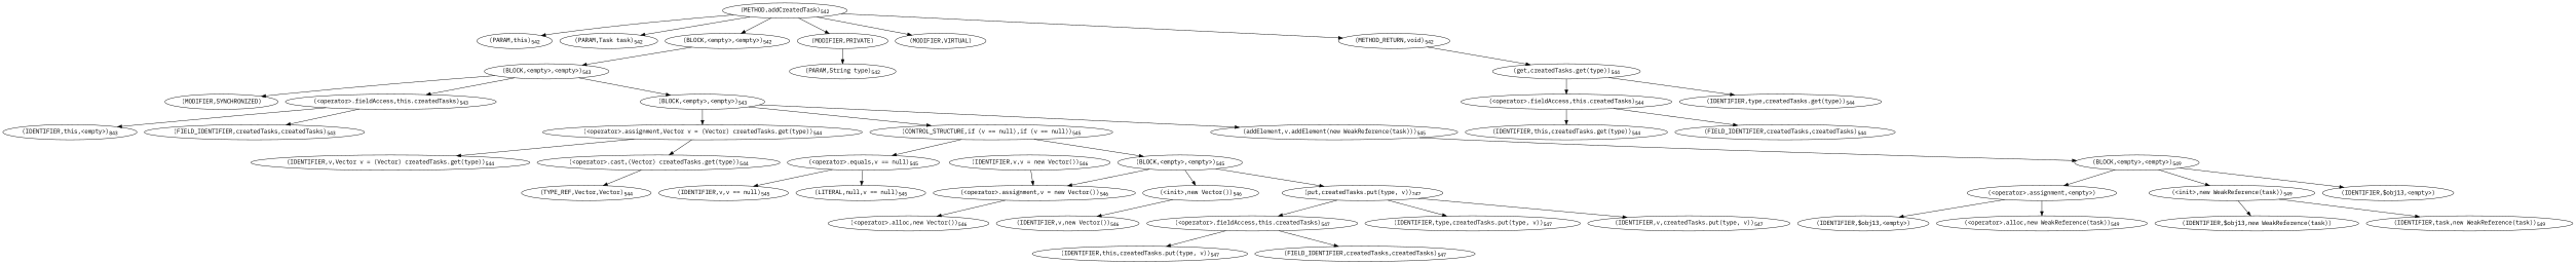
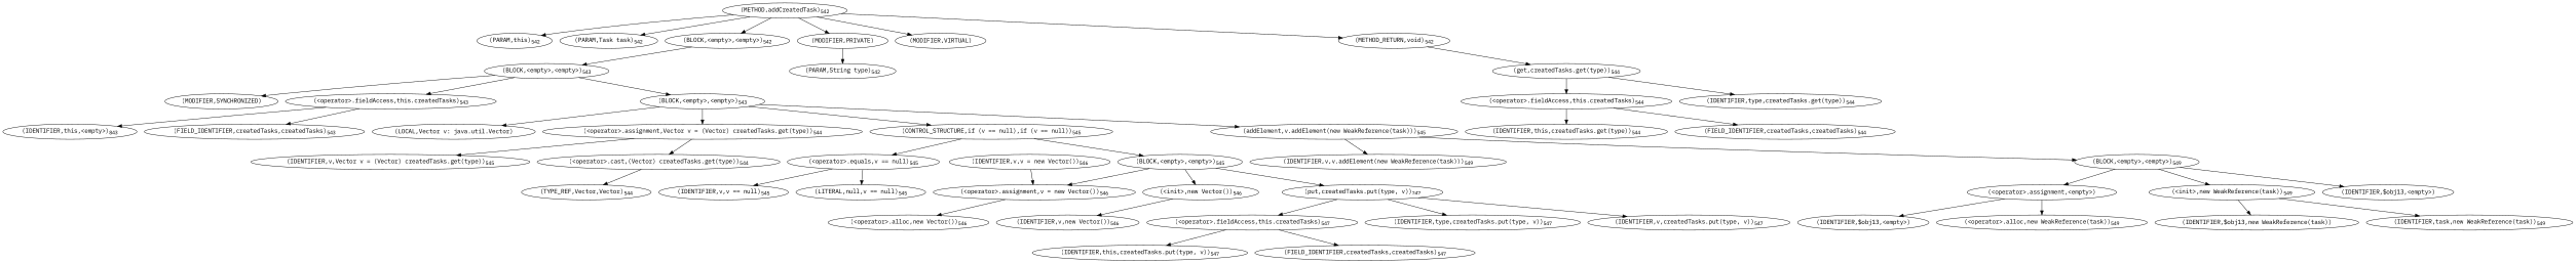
  digraph {
    fontname="IBM Plex Mono"
    node [fontname="IBM Plex Mono"]
    edge [fontname="IBM Plex Mono"]
    n1 [label=<(METHOD,addCreatedTask)<SUB>542</SUB>>]
    n2 [label=<(PARAM,this)<SUB>542</SUB>>]
    n3 [label=<(PARAM,Task task)<SUB>542</SUB>>]
    n4 [label=<(BLOCK,&lt;empty&gt;,&lt;empty&gt;)<SUB>542</SUB>>]
    n5 [label=<(MODIFIER,PRIVATE)>]
    n6 [label=<(MODIFIER,VIRTUAL)>]
    n7 [label=<(METHOD_RETURN,void)<SUB>542</SUB>>]
    n8 [label=<(PARAM,String type)<SUB>542</SUB>>]
    n9 [label=<(BLOCK,&lt;empty&gt;,&lt;empty&gt;)<SUB>543</SUB>>]
    n10 [label=<(get,createdTasks.get(type))<SUB>544</SUB>>]
    n11 [label=<(MODIFIER,SYNCHRONIZED)>]
    n12 [label=<(&lt;operator&gt;.fieldAccess,this.createdTasks)<SUB>543</SUB>>]
    n13 [label=<(BLOCK,&lt;empty&gt;,&lt;empty&gt;)<SUB>543</SUB>>]
    n14 [label=<(IDENTIFIER,this,&lt;empty&gt;)<SUB>843</SUB>>]
    n15 [label=<(FIELD_IDENTIFIER,createdTasks,createdTasks)<SUB>543</SUB>>]
+   n16 [label=<(LOCAL,Vector v: java.util.Vector)>]
    n17 [label=<(&lt;operator&gt;.assignment,Vector v = (Vector) createdTasks.get(type))<SUB>544</SUB>>]
    n18 [label=<(CONTROL_STRUCTURE,if (v == null),if (v == null))<SUB>545</SUB>>]
    n19 [label=<(addElement,v.addElement(new WeakReference(task)))<SUB>545</SUB>>]
-   n20 [label=<(IDENTIFIER,v,Vector v = (Vector) createdTasks.get(type))<SUB>544</SUB>>]
+   n20 [label=<(IDENTIFIER,v,Vector v = (Vector) createdTasks.get(type))<SUB>545</SUB>>]
    n21 [label=<(&lt;operator&gt;.cast,(Vector) createdTasks.get(type))<SUB>544</SUB>>]
    n22 [label=<(&lt;operator&gt;.equals,v == null)<SUB>545</SUB>>]
    n23 [label=<(BLOCK,&lt;empty&gt;,&lt;empty&gt;)<SUB>545</SUB>>]
+   n24 [label=<(IDENTIFIER,v,v.addElement(new WeakReference(task)))<SUB>549</SUB>>]
    n25 [label=<(BLOCK,&lt;empty&gt;,&lt;empty&gt;)<SUB>549</SUB>>]
    n26 [label=<(TYPE_REF,Vector,Vector)<SUB>544</SUB>>]
    n27 [label=<(&lt;operator&gt;.fieldAccess,this.createdTasks)<SUB>544</SUB>>]
    n28 [label=<(IDENTIFIER,type,createdTasks.get(type))<SUB>544</SUB>>]
    n29 [label=<(IDENTIFIER,this,createdTasks.get(type))<SUB>544</SUB>>]
    n30 [label=<(FIELD_IDENTIFIER,createdTasks,createdTasks)<SUB>544</SUB>>]
    n31 [label=<(IDENTIFIER,v,v == null)<SUB>545</SUB>>]
    n32 [label=<(LITERAL,null,v == null)<SUB>545</SUB>>]
    n33 [label=<(&lt;operator&gt;.assignment,v = new Vector())<SUB>546</SUB>>]
    n34 [label=<(&lt;init&gt;,new Vector())<SUB>546</SUB>>]
    n35 [label=<(put,createdTasks.put(type, v))<SUB>247</SUB>>]
    n36 [label=<(&lt;operator&gt;.alloc,new Vector())<SUB>546</SUB>>]
    n37 [label=<(IDENTIFIER,v,new Vector())<SUB>546</SUB>>]
    n38 [label=<(&lt;operator&gt;.fieldAccess,this.createdTasks)<SUB>547</SUB>>]
    n39 [label=<(IDENTIFIER,type,createdTasks.put(type, v))<SUB>547</SUB>>]
    n40 [label=<(IDENTIFIER,v,createdTasks.put(type, v))<SUB>547</SUB>>]
    n41 [label=<(IDENTIFIER,v,v = new Vector())<SUB>546</SUB>>]
    n42 [label=<(IDENTIFIER,this,createdTasks.put(type, v))<SUB>547</SUB>>]
    n43 [label=<(FIELD_IDENTIFIER,createdTasks,createdTasks)<SUB>547</SUB>>]
    n44 [label=<(&lt;operator&gt;.assignment,&lt;empty&gt;)>]
    n45 [label=<(&lt;init&gt;,new WeakReference(task))<SUB>549</SUB>>]
    n46 [label=<(IDENTIFIER,$obj13,&lt;empty&gt;)>]
    n47 [label=<(IDENTIFIER,$obj13,&lt;empty&gt;)>]
    n48 [label=<(&lt;operator&gt;.alloc,new WeakReference(task))<SUB>549</SUB>>]
    n49 [label=<(IDENTIFIER,$obj13,new WeakReference(task))>]
    n50 [label=<(IDENTIFIER,task,new WeakReference(task))<SUB>549</SUB>>]
    n1 -> n2
    n1 -> n3
    n1 -> n4
    n1 -> n5
    n1 -> n6
    n1 -> n7
    n4 -> n9
    n5 -> n8
    n7 -> n10
    n9 -> n11
    n9 -> n12
    n9 -> n13
    n10 -> n27
    n10 -> n28
    n12 -> n14
    n12 -> n15
+   n13 -> n16
    n13 -> n17
    n13 -> n18
    n13 -> n19
    n17 -> n20
    n17 -> n21
    n18 -> n22
    n18 -> n23
+   n19 -> n24
    n19 -> n25
    n21 -> n26
    n22 -> n31
    n22 -> n32
    n23 -> n33
    n23 -> n34
    n23 -> n35
    n25 -> n44
    n25 -> n45
    n25 -> n46
    n27 -> n29
    n27 -> n30
    n33 -> n36
    n34 -> n37
    n35 -> n38
    n35 -> n39
    n35 -> n40
    n38 -> n42
    n38 -> n43
    n41 -> n33
    n44 -> n47
    n44 -> n48
    n45 -> n49
    n45 -> n50
  }
